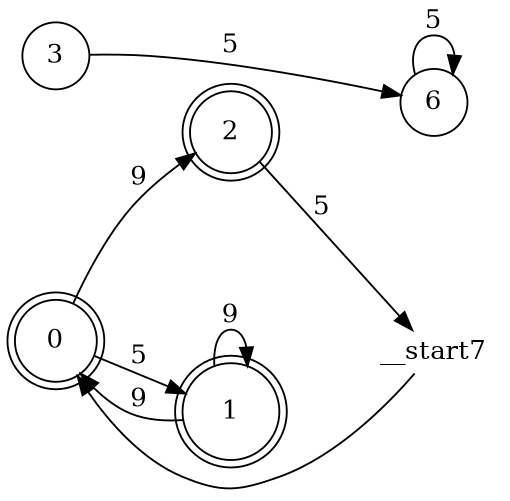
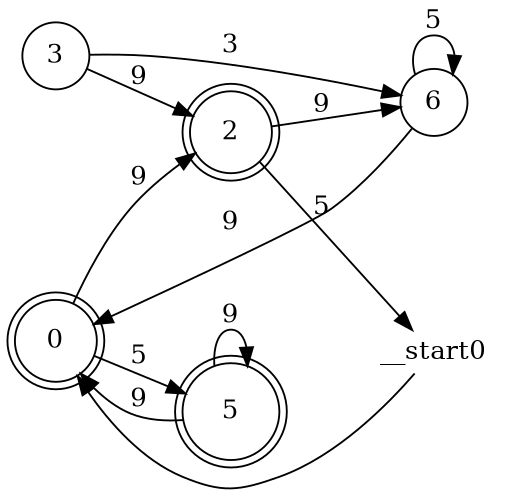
  digraph {
    rankdir=LR
    node [shape=doublecircle]
    n1 [label=0]
-   n2 [label=1]
+   n2 [label=5]
    n3 [label=2]
    n4 [label=6 shape=circle]
-   __start0 [height=0 shape=none width=0 label=__start7]
+   __start0 [height=0 shape=none width=0]
    n6 [label=3 shape=circle]
    n1 -> n2 [label=5]
    n1 -> n3 [label=9]
    n2 -> n1 [label=9]
    n2 -> n2 [label=9]
+   n3 -> n4 [label=9]
    n3 -> __start0 [label=5]
+   n4 -> n1 [label=9]
    n4 -> n4 [label=5]
    __start0 -> n1
-   n6 -> n4 [label=5]
+   n6 -> n3 [label=9]
+   n6 -> n4 [label=3]
  }
